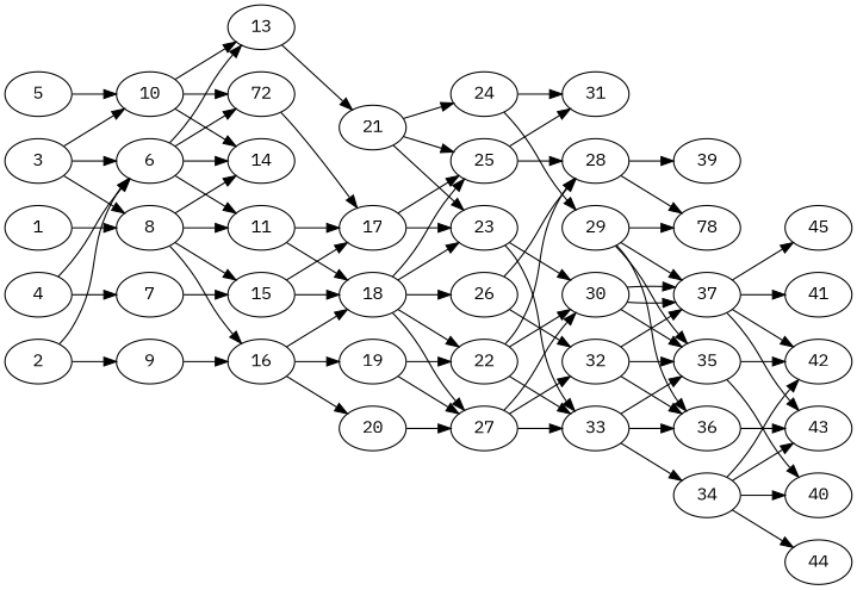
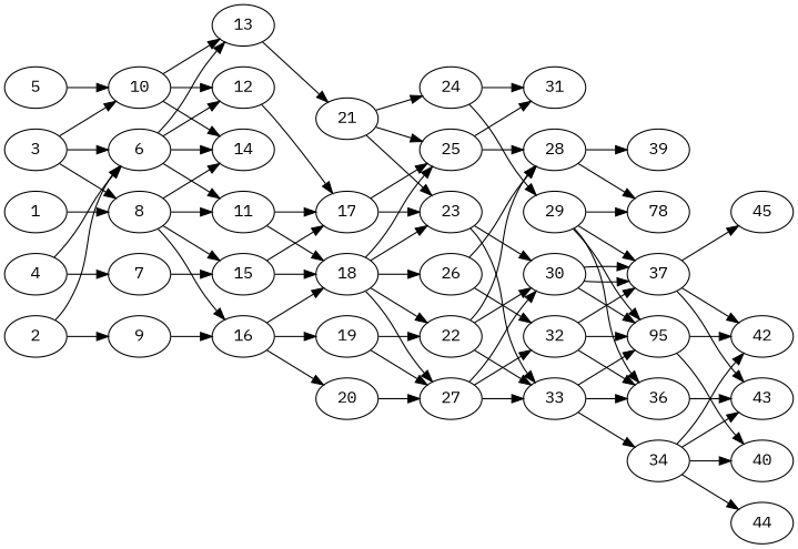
  digraph {
    fontname="IBM Plex Mono"
    rankdir=LR
    node [alpha=0.17 fontname="IBM Plex Mono"]
    edge [fontname="IBM Plex Mono"]
    1 [expect_size=26137600]
    8 [alpha=0.11 expect_size=11216896]
    11 [alpha=0.04 expect_size=40688640]
    14 [alpha=0.06 expect_size=6968320]
    15 [expect_size=20189184]
    16 [alpha=0.04 expect_size=31571968]
    17 [alpha=0.10 expect_size=6766592]
    18 [alpha=0.07 expect_size=29634560]
    19 [alpha=0.16 expect_size=9419776]
    20 [expect_size=49924096]
    2 [alpha=0.09 expect_size=21081088]
    6 [alpha=0.09 expect_size=51311616]
    9 [expect_size=25818112]
-   12 [alpha=0.06 expect_size=33299456 label=72]
+   12 [alpha=0.06 expect_size=33299456]
    13 [alpha=0.08 expect_size=6701056]
    21 [alpha=0.08 expect_size=20829184]
    3 [alpha=0.00 expect_size=48186368]
    10 [alpha=0.08 expect_size=11173888]
    4 [alpha=0.06 expect_size=21542912]
    7 [alpha=0.10 expect_size=31239168]
    5 [alpha=0.05 expect_size=27800576]
    23 [alpha=0.01 expect_size=44924928]
    25 [alpha=0.15 expect_size=30011392]
    22 [alpha=0.05 expect_size=31127552]
    26 [alpha=0.07 expect_size=22378496]
    27 [alpha=0.10 expect_size=32749568]
    24 [alpha=0.03 expect_size=16959488]
    30 [alpha=0.05 expect_size=16162816]
    33 [alpha=0.03 expect_size=41688064]
    28 [alpha=0.15 expect_size=9652224]
    31 [alpha=0.16 expect_size=10040320]
    32 [alpha=0.19 expect_size=28997632]
    29 [alpha=0.08 expect_size=26469376]
-   35 [alpha=0.19 expect_size=51843072]
+   35 [alpha=0.19 expect_size=51843072 label=95]
    37 [alpha=0.04 expect_size=10165248]
    36 [alpha=0.01 expect_size=40980480]
    34 [alpha=0.08 expect_size=43869184]
    n38 [expect_size=32581632 label=78]
    39 [alpha=0.11 expect_size=19830784]
    40 [alpha=0.05 expect_size=39674880]
    42 [expect_size=41648128]
    45 [alpha=0.02 expect_size=18869248]
    43 [alpha=0.05 expect_size=40091648]
-   41 [alpha=0.06 expect_size=50861056]
    44 [alpha=0.18 expect_size=47652864]
    1 -> 8
    8 -> 11
    8 -> 14
    8 -> 15
    8 -> 16
    11 -> 17
    11 -> 18
    15 -> 17
    15 -> 18
    16 -> 18
    16 -> 19
    16 -> 20
    17 -> 23
    17 -> 25
    18 -> 23
    18 -> 25
    18 -> 22
    18 -> 26
    18 -> 27
    19 -> 22
    19 -> 27
    20 -> 27
    2 -> 6
    2 -> 9
    6 -> 11
    6 -> 14
    6 -> 12
    6 -> 13
    9 -> 16
    12 -> 17
    13 -> 21
    21 -> 23
    21 -> 25
    21 -> 24
    3 -> 8
    3 -> 6
    3 -> 10
    10 -> 14
    10 -> 12
    10 -> 13
    4 -> 6
    4 -> 7
    7 -> 15
    5 -> 10
    23 -> 30
    23 -> 33
    25 -> 28
    25 -> 31
    22 -> 30
    22 -> 33
    22 -> 28
    26 -> 28
    26 -> 32
    27 -> 30
    27 -> 33
    27 -> 32
    24 -> 31
    24 -> 29
    30 -> 35
    30 -> 37
    30 -> 37
    33 -> 35
    33 -> 36
    33 -> 34
    28 -> n38
    28 -> 39
    32 -> 35
    32 -> 37
    32 -> 36
    29 -> 35
    29 -> 37
    29 -> 36
    29 -> n38
    35 -> 40
    35 -> 42
    37 -> 42
    37 -> 45
    37 -> 43
-   37 -> 41
    36 -> 43
    34 -> 40
    34 -> 42
    34 -> 43
    34 -> 44
  }
